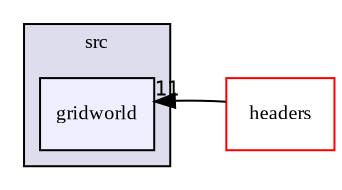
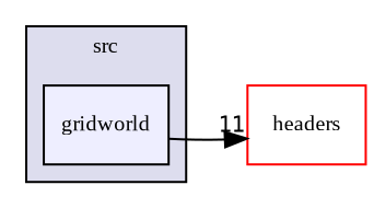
  digraph {
    compound=true
    rankdir=LR
    fontname="Liberation Serif"
    node [fontname="Liberation Serif" fontsize=10 shape=box style=filled]
    n1 [fillcolor="#eeeeff" label=gridworld pencolor=black]
    n2 [color=red fillcolor=white label=headers]
    subgraph cluster_1 {
      bgcolor="#ddddee"
      fontsize=10
      label=src
      pencolor=black
      n1
    }
-   n2 -> n1 [headlabel=11 labeldistance=1.5 labelfontname=Helvetica labelfontsize=10 fontname="Liberation Serif"]
+   n1 -> n2 [headlabel=11 labeldistance=1.5 labelfontname=Helvetica labelfontsize=10 fontname="Liberation Serif"]
  }
